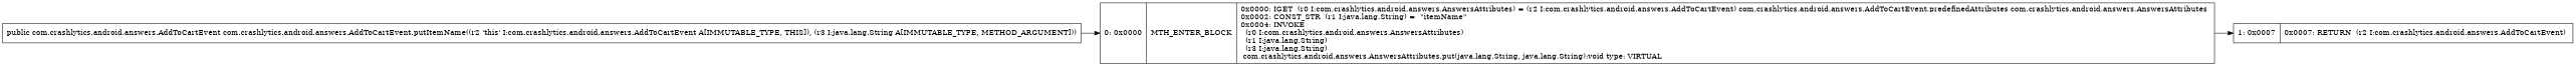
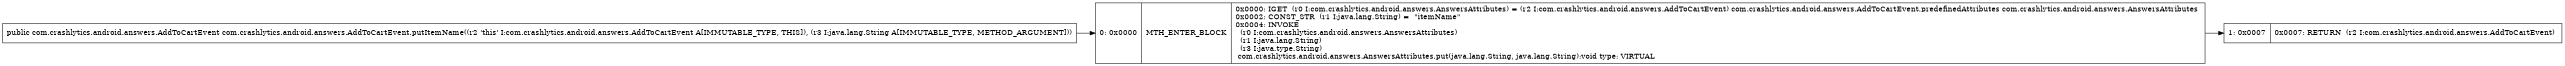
  digraph {
    rankdir=LR
    node [shape=record]
-   n1 [label="{0\:\ 0x0000|MTH_ENTER_BLOCK\l|0x0000: IGET  (r0 I:com.crashlytics.android.answers.AnswersAttributes) = (r2 I:com.crashlytics.android.answers.AddToCartEvent) com.crashlytics.android.answers.AddToCartEvent.predefinedAttributes com.crashlytics.android.answers.AnswersAttributes \l0x0002: CONST_STR  (r1 I:java.lang.String) =  \"itemName\" \l0x0004: INVOKE  \l  (r0 I:com.crashlytics.android.answers.AnswersAttributes)\l  (r1 I:java.lang.String)\l  (r3 I:java.lang.String)\l com.crashlytics.android.answers.AnswersAttributes.put(java.lang.String, java.lang.String):void type: VIRTUAL \l}"]
+   n1 [label="{0\:\ 0x0000|MTH_ENTER_BLOCK\l|0x0000: IGET  (r0 I:com.crashlytics.android.answers.AnswersAttributes) = (r2 I:com.crashlytics.android.answers.AddToCartEvent) com.crashlytics.android.answers.AddToCartEvent.predefinedAttributes com.crashlytics.android.answers.AnswersAttributes \l0x0002: CONST_STR  (r1 I:java.lang.String) =  \"itemName\" \l0x0004: INVOKE  \l  (r0 I:com.crashlytics.android.answers.AnswersAttributes)\l  (r1 I:java.lang.String)\l  (r3 I:java.type.String)\l com.crashlytics.android.answers.AnswersAttributes.put(java.lang.String, java.lang.String):void type: VIRTUAL \l}"]
    n2 [label="{1\:\ 0x0007|0x0007: RETURN  (r2 I:com.crashlytics.android.answers.AddToCartEvent) \l}"]
    n3 [label="{public com.crashlytics.android.answers.AddToCartEvent com.crashlytics.android.answers.AddToCartEvent.putItemName((r2 'this' I:com.crashlytics.android.answers.AddToCartEvent A[IMMUTABLE_TYPE, THIS]), (r3 I:java.lang.String A[IMMUTABLE_TYPE, METHOD_ARGUMENT])) }"]
    n1 -> n2
    n3 -> n1
  }
